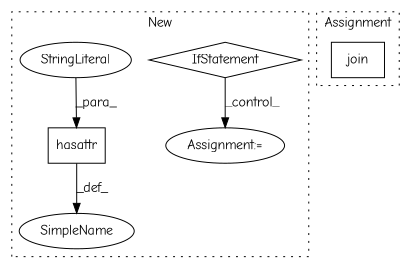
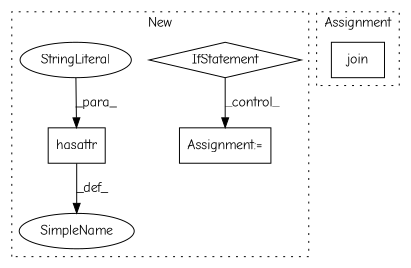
  digraph {
    fontname="Comic Neue"
    node [a=32 fontname="Comic Neue" shape=box]
    edge [fontname="Comic Neue"]
    n1 [l="8,1" label=hasattr s="3480,3503"]
    n2 [a=25 l="4,2" label=IfStatement s="3476,3504" shape=diamond]
    n3 [a=42 label=SimpleName shape=ellipse]
-   n4 [a=7 l=1 label="Assignment:=" s=3525 shape=ellipse]
+   n4 [a=7 l=1 label="Assignment:=" s=3525]
    n5 [a=45 l=10 label=StringLiteral s=3493 shape=ellipse]
    n6 [l="5,1" label=join s="4292,4327"]
    subgraph cluster_1 {
      label=New
      style=dotted
      n1
      n2
      n3
      n4
      n5
    }
    subgraph cluster_2 {
      label=Assignment
      style=dotted
      n6
    }
    n1 -> n3 [label=_def_]
    n2 -> n4 [label=_control_]
    n5 -> n1 [label=_para_]
  }
